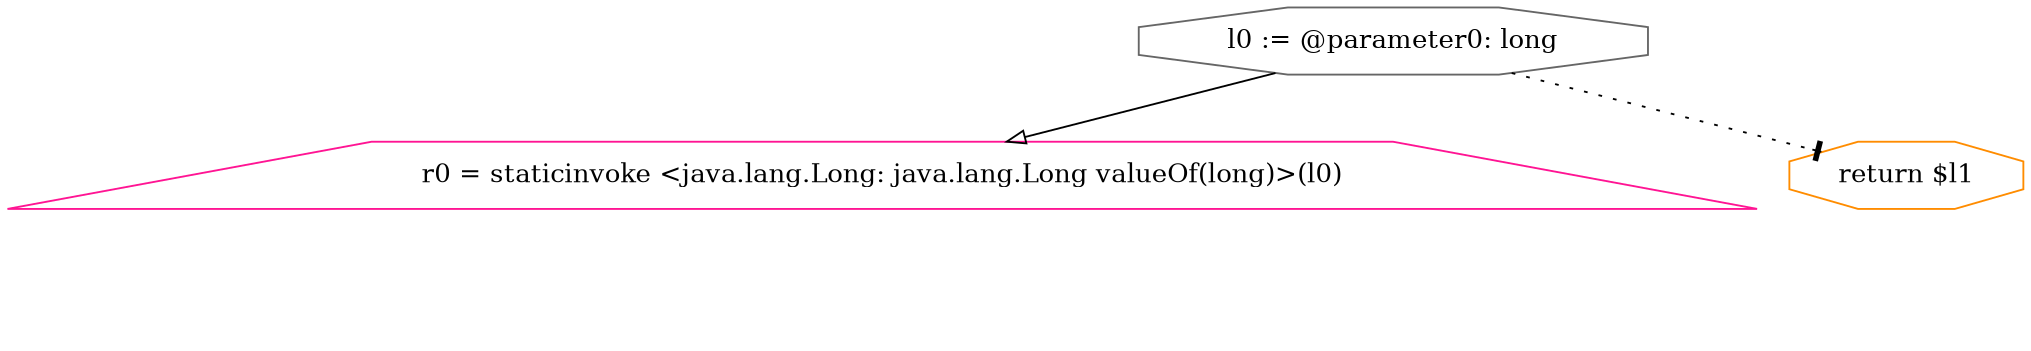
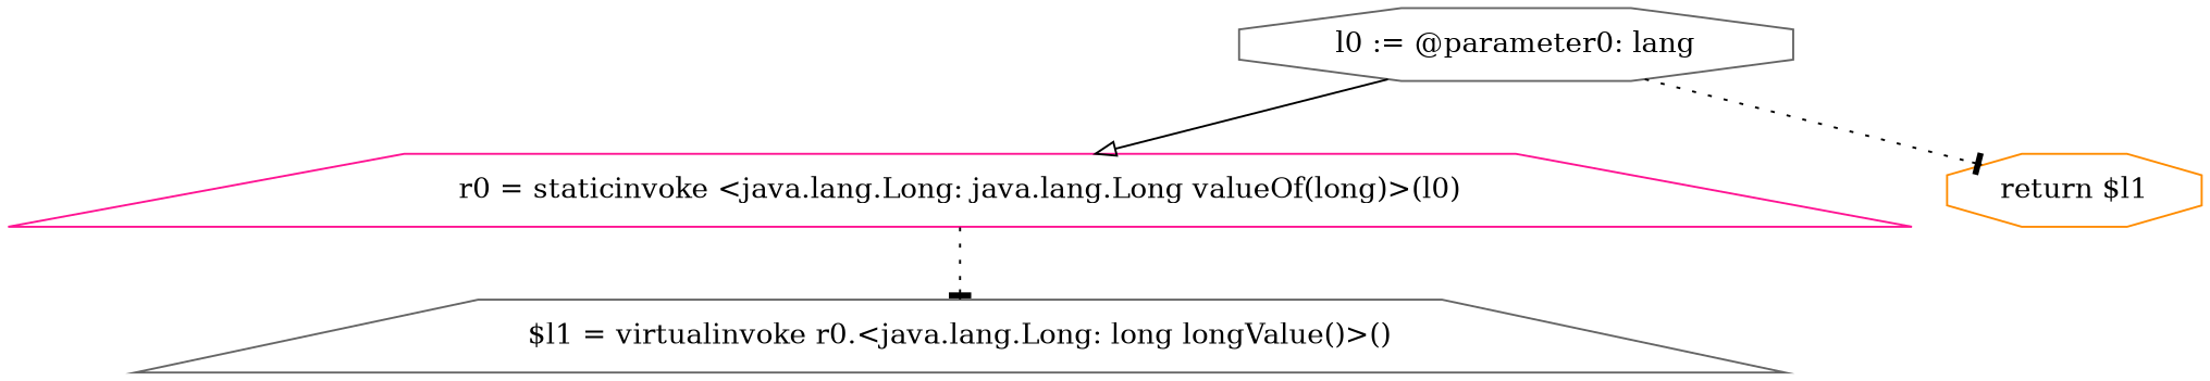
  digraph {
    node [color=gray40 shape=trapezium]
    edge [arrowhead=tee style=dotted]
    "r0 = staticinvoke <java.lang.Long: java.lang.Long valueOf(long)>(l0)" [color=deeppink]
-   "l0 := @parameter0: long" [shape=octagon]
+   "l0 := @parameter0: long" [shape=octagon label="l0 := @parameter0: lang"]
    "return $l1" [color=darkorange shape=octagon]
+   "$l1 = virtualinvoke r0.<java.lang.Long: long longValue()>()"
+   "r0 = staticinvoke <java.lang.Long: java.lang.Long valueOf(long)>(l0)" -> "$l1 = virtualinvoke r0.<java.lang.Long: long longValue()>()"
    "l0 := @parameter0: long" -> "r0 = staticinvoke <java.lang.Long: java.lang.Long valueOf(long)>(l0)" [arrowhead=onormal style=solid]
    "l0 := @parameter0: long" -> "return $l1"
  }
